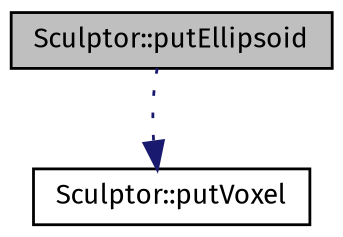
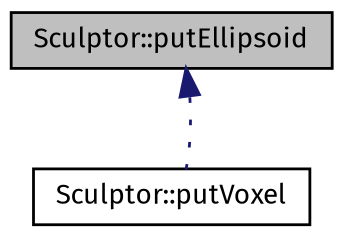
  digraph {
    rankdir=TB
    fontname="Fira Sans"
    node [color=black fontname="Fira Sans" fontsize=10 shape=record style=filled]
    n1 [fillcolor=grey75 fontcolor=black height=0.2 label="Sculptor::putEllipsoid" width=0.4]
    n2 [fillcolor=white height=0.2 label="Sculptor::putVoxel" width=0.4]
-   n1 -> n2 [color=midnightblue fontname="Fira Sans" fontsize=10 labelfontname=Helvetica labelfontsize=10 style=dotted]
+   n2 -> n1 [color=midnightblue fontname="Fira Sans" fontsize=10 labelfontname=Helvetica labelfontsize=10 style=dotted]
  }
